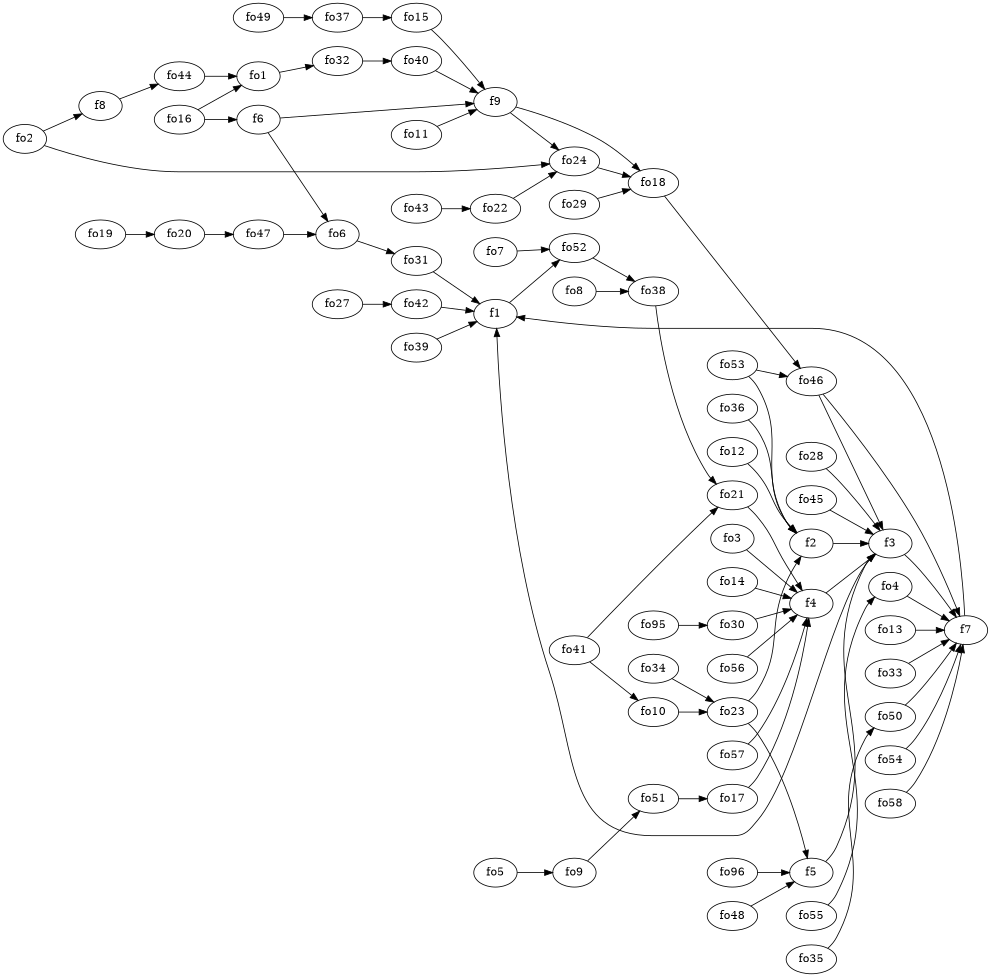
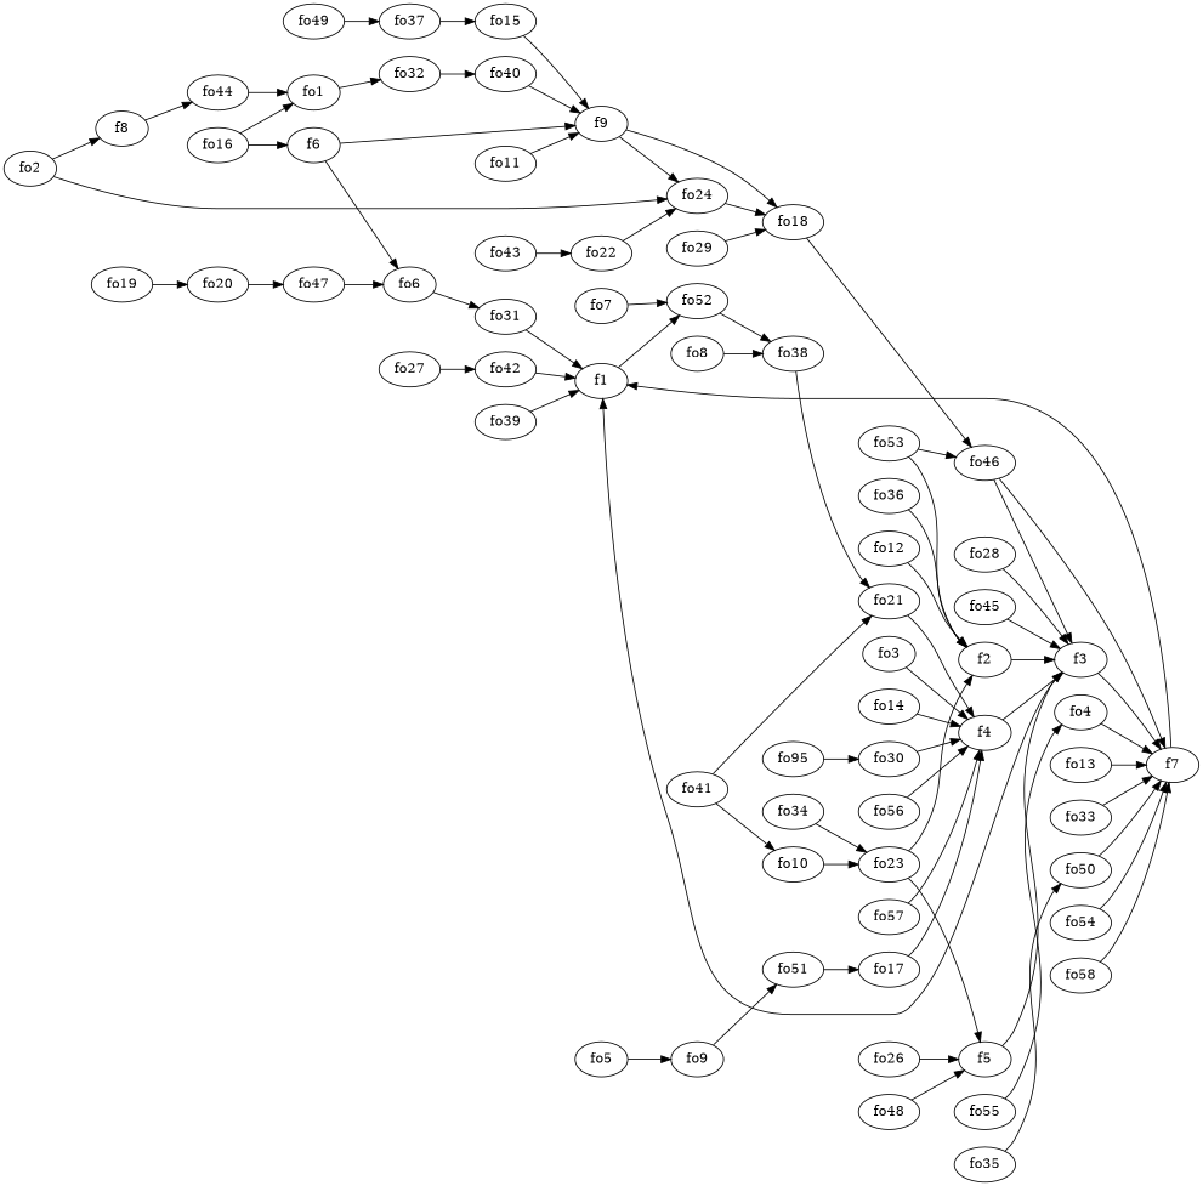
  strict digraph {
    rankdir=LR
    edge [weight=2]
    f1
    fo52
    fo38
    f2
    f3
    f7
    f4
    f5
    f6
    f9
    fo6
    fo18
    fo24
    fo31
    f8
    fo44
    fo1
    fo46
    fo32
    fo40
    fo2
    fo3
    fo4
    fo5
    fo9
    fo51
    fo7
    fo8
    fo21
    fo17
    fo10
    fo23
    fo11
    fo12
    fo13
    fo14
    fo15
    fo16
    fo19
    fo20
    fo47
    fo22
    n43 [label=fo95]
    fo30
-   fo26 [label=fo96]
+   fo26
    fo27
    fo42
    fo28
    fo29
    fo33
    fo34
    fo35
    fo50
    fo36
    fo37
    fo39
    fo41
    fo43
    fo45
    fo48
    fo49
    fo53
    fo54
    fo55
    fo56
    fo57
    fo58
    f1 -> fo52
    fo52 -> fo38
    fo38 -> fo21
    f2 -> f3
    f3 -> f1
    f3 -> f7
    f7 -> f1
    f4 -> f3
    f5 -> f3
    f6 -> f9
    f6 -> fo6
    f9 -> fo18
    f9 -> fo24
    fo6 -> fo31
    fo18 -> fo46
    fo24 -> fo18
    fo31 -> f1
    f8 -> fo44
    fo44 -> fo1
    fo1 -> fo32
    fo46 -> f3
    fo46 -> f7
    fo32 -> fo40
    fo40 -> f9
    fo2 -> fo24
    fo2 -> f8
    fo3 -> f4
    fo4 -> f7
    fo5 -> fo9
    fo9 -> fo51
    fo51 -> fo17
    fo7 -> fo52
    fo8 -> fo38
    fo21 -> f4
    fo17 -> f4
    fo10 -> fo23
    fo23 -> f2
    fo23 -> f5
    fo11 -> f9
    fo12 -> f2
    fo13 -> f7
    fo14 -> f4
    fo15 -> f9
    fo16 -> f6
    fo16 -> fo1
    fo19 -> fo20
    fo20 -> fo47
    fo47 -> fo6
    fo22 -> fo24
    n43 -> fo30
    fo30 -> f4
    fo26 -> f5
    fo27 -> fo42
    fo42 -> f1
    fo28 -> f3
    fo29 -> fo18
    fo33 -> f7
    fo34 -> fo23
    fo35 -> fo50
    fo50 -> f7
    fo36 -> f2
    fo37 -> fo15
    fo39 -> f1
    fo41 -> fo21
    fo41 -> fo10
    fo43 -> fo22
    fo45 -> f3
    fo48 -> f5
    fo49 -> fo37
    fo53 -> f2
    fo53 -> fo46
    fo54 -> f7
    fo55 -> fo4
    fo56 -> f4
    fo57 -> f4
    fo58 -> f7
  }
